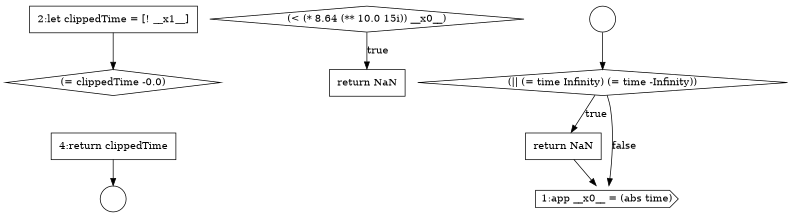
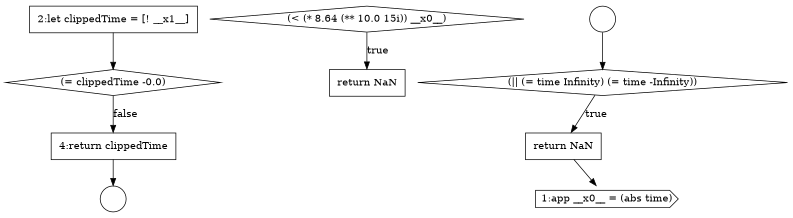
  digraph {
    fontname="DejaVu Serif"
    node [color=black fillcolor=white fontname="DejaVu Serif" shape=none style=filled]
    edge [color=black fontname="DejaVu Serif"]
    n1 [label=<<font color="black">     <table border="0" cellborder="1" cellspacing="0" cellpadding="10">       <tr><td align="left">4:return clippedTime</td></tr>     </table>   </font>> margin=0]
    n2 [label=" " shape=circle]
    n3 [label=<<font color="black">     <table border="0" cellborder="1" cellspacing="0" cellpadding="10">       <tr><td align="left">return NaN</td></tr>     </table>   </font>> margin=0]
    n4 [label=<<font color="black">     <table border="0" cellborder="1" cellspacing="0" cellpadding="10">       <tr><td align="left">return NaN</td></tr>     </table>   </font>> margin=0]
    n5 [label=<<font color="black">1:app __x0__ = (abs time)</font>> shape=cds]
    n6 [label=<<font color="black">(= clippedTime -0.0)</font>> shape=diamond]
    n7 [label=<<font color="black">     <table border="0" cellborder="1" cellspacing="0" cellpadding="10">       <tr><td align="left">2:let clippedTime = [! __x1__]</td></tr>     </table>   </font>> margin=0]
    n8 [label=<<font color="black">(&lt; (* 8.64 (** 10.0 15i)) __x0__)</font>> shape=diamond]
    n9 [label=" " shape=circle]
    n10 [label=<<font color="black">(|| (= time Infinity) (= time -Infinity))</font>> shape=diamond]
    n1 -> n2
    n4 -> n5
+   n6 -> n1 [label=<<font color="black">false</font>>]
    n7 -> n6
    n8 -> n3 [label=<<font color="black">true</font>>]
    n9 -> n10
    n10 -> n4 [label=<<font color="black">true</font>>]
-   n10 -> n5 [label=<<font color="black">false</font>>]
  }
